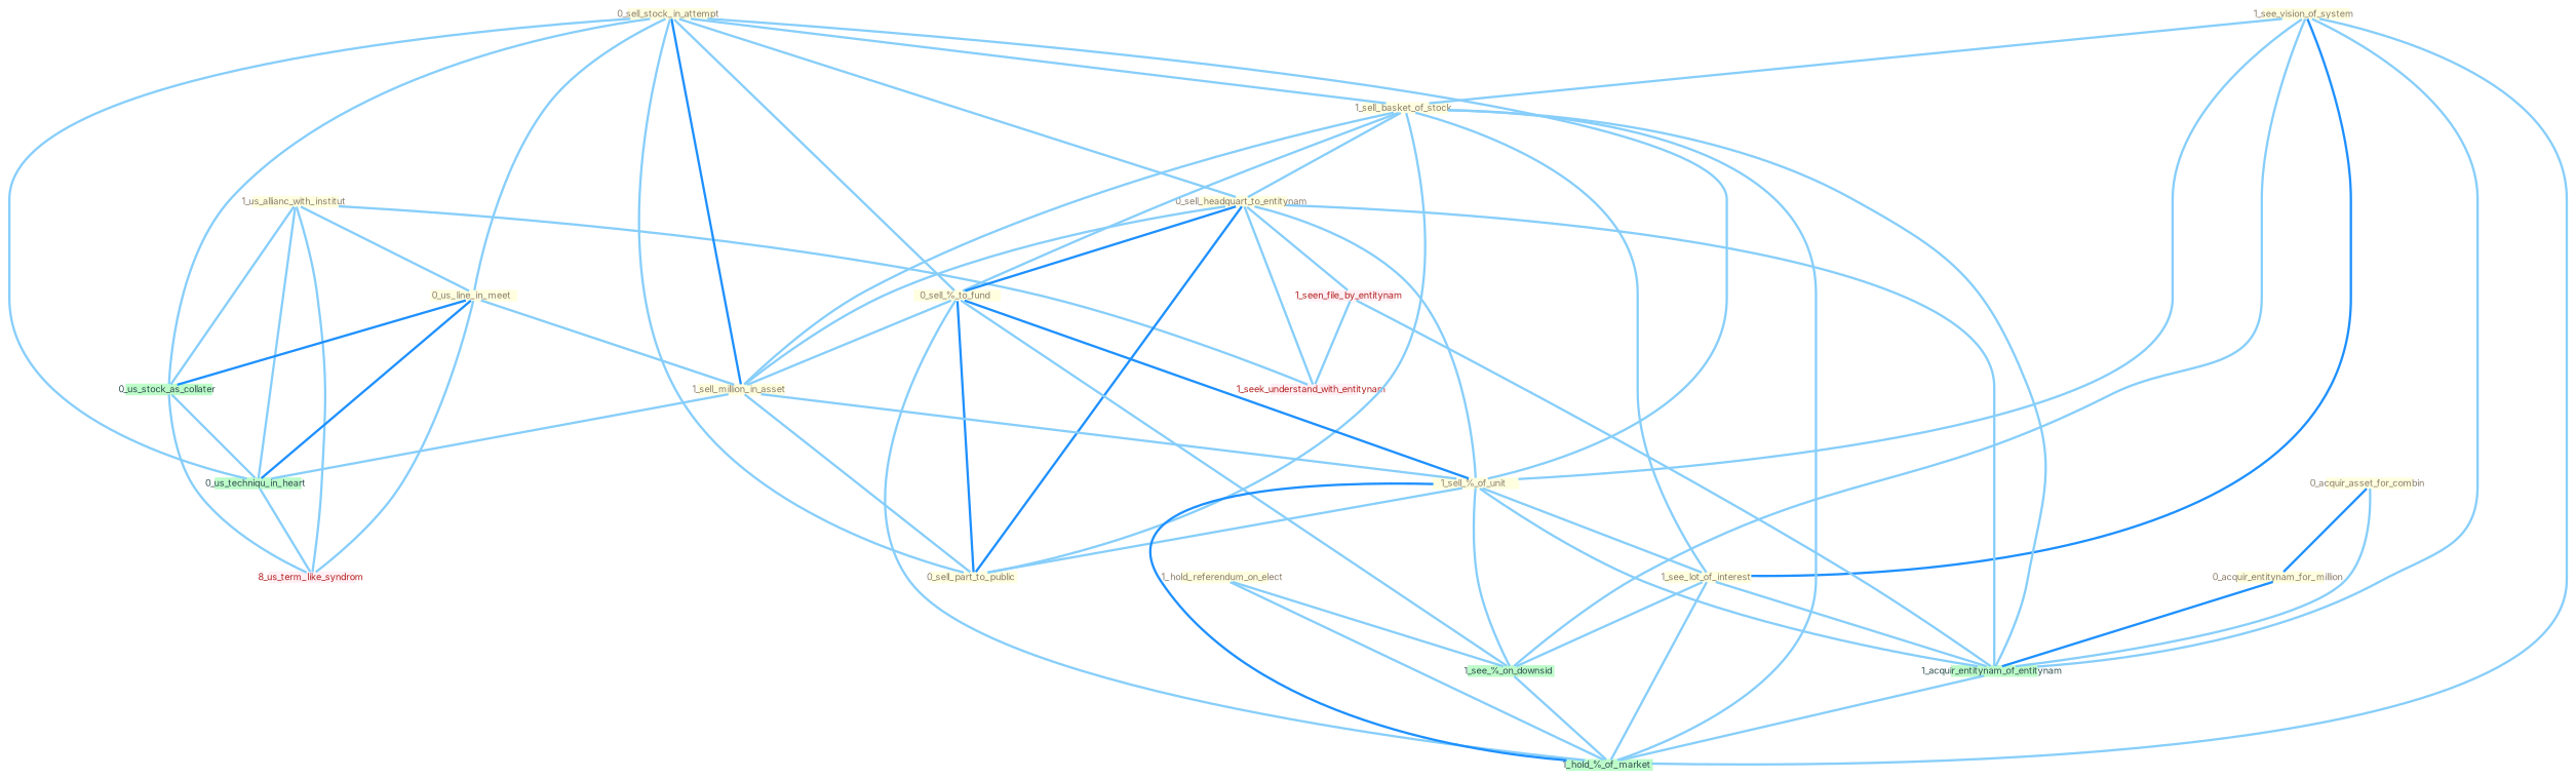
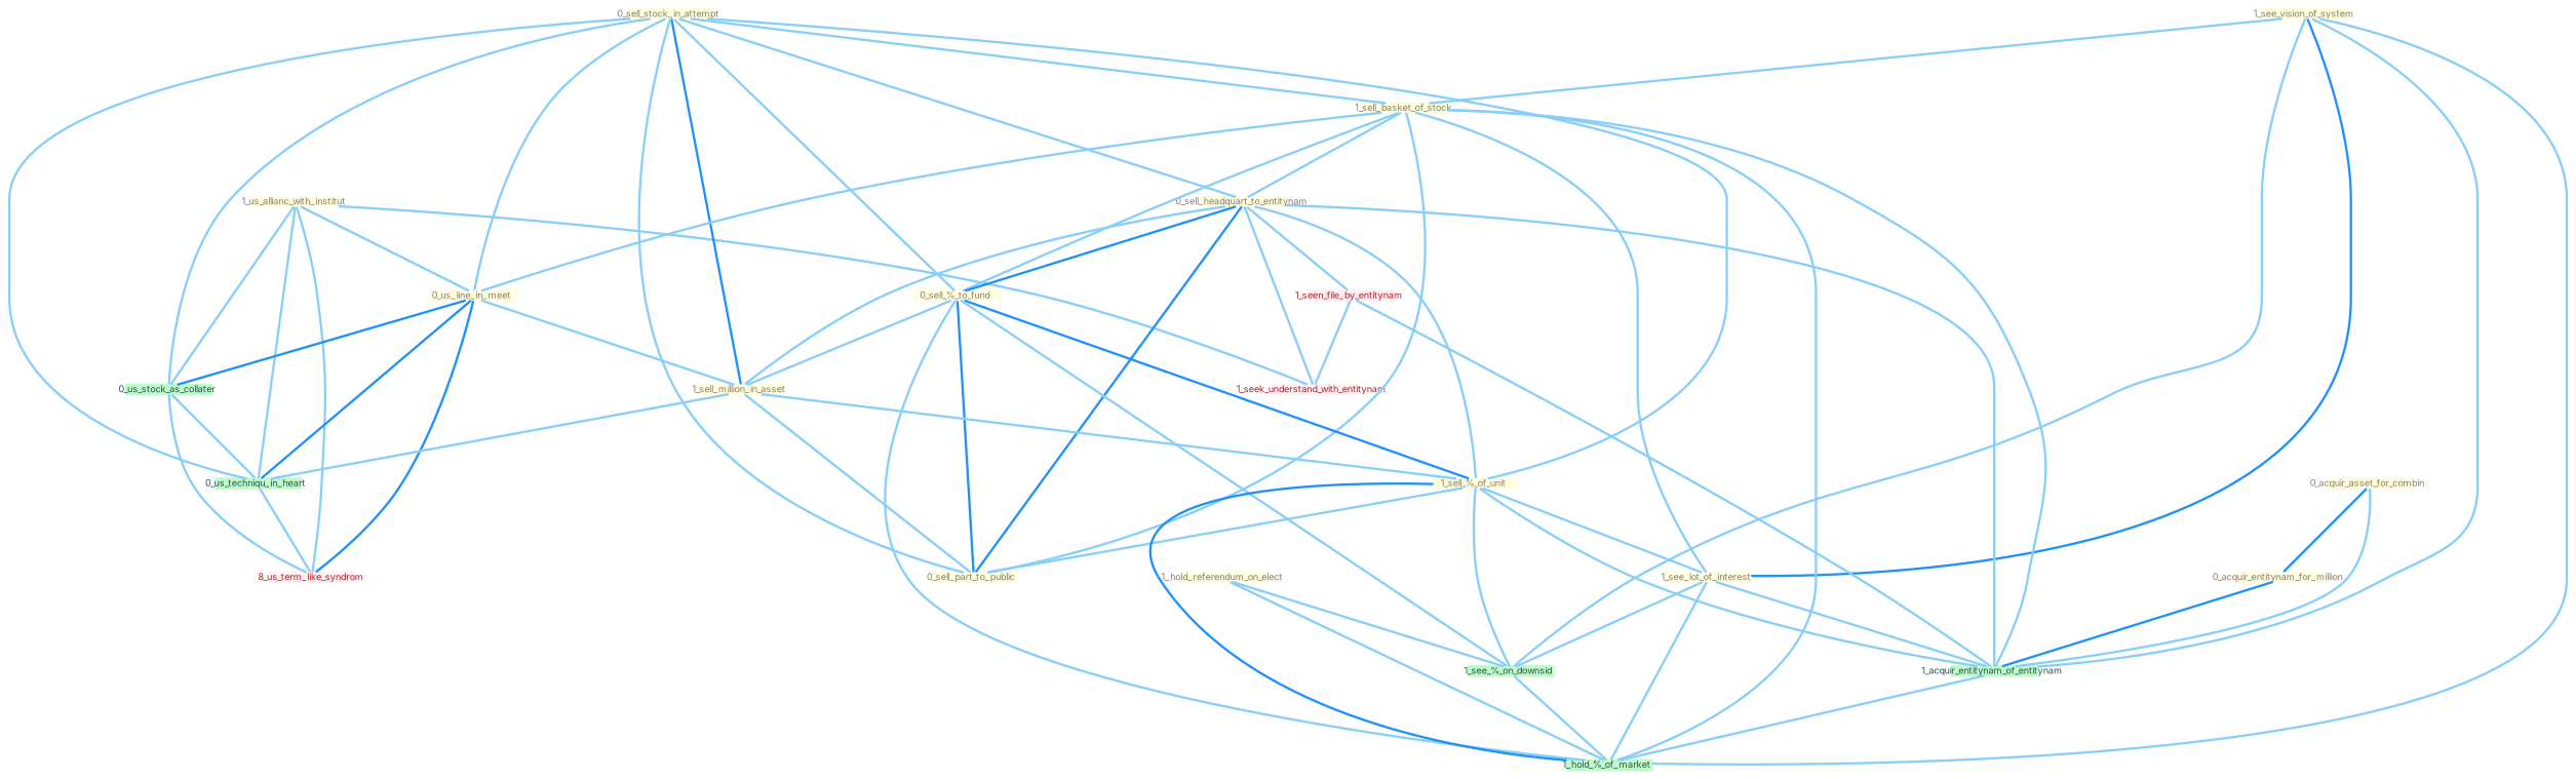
  graph {
    fontname=Inter
    node [color="#ffffe0" fixedsize=true fontcolor="#8b7d6b" fontname=Inter fontsize=4 shape=polygon style=filled]
    edge [color="#87cefa" fontname=Inter w=1]
    "1_us_allianc_with_institut " [height=.06 width=.5]
    "1_hold_referendum_on_elect " [height=.06 width=.5]
    "0_acquir_asset_for_combin " [height=.06 width=.5]
    "1_see_vision_of_system " [height=.06 width=.5]
    "0_sell_stock_in_attempt " [height=.06 width=.5]
    "1_sell_basket_of_stock " [height=.06 width=.5]
    "0_sell_headquart_to_entitynam " [height=.06 width=.5]
    "0_sell_%_to_fund " [height=.06 width=.5]
    "0_us_line_in_meet " [height=.06 width=.5]
    "1_sell_million_in_asset " [height=.06 width=.5]
    "1_sell_%_of_unit " [height=.06 width=.5]
    "0_acquir_entitynam_for_million " [height=.06 width=.5]
    "0_sell_part_to_public " [height=.06 width=.5]
    "1_see_lot_of_interest " [height=.06 width=.5]
    "1_seen_file_by_entitynam " [color="#fff0f5" fontcolor="#b22222" height=.06 width=.5]
    "1_seek_understand_with_entitynam " [color="#fff0f5" fontcolor="#b22222" height=.06 width=.5]
    n17 [color="#fff0f5" fontcolor="#b22222" height=.06 label="8_us_term_like_syndrom" width=.5]
    "0_us_stock_as_collater " [color="#BDFCC9" fontcolor="#2f4f4f" height=.06 width=.5]
    "0_us_techniqu_in_heart " [color="#BDFCC9" fontcolor="#2f4f4f" height=.06 width=.5]
    "1_see_%_on_downsid " [color="#BDFCC9" fontcolor="#2f4f4f" height=.06 width=.5]
    "1_hold_%_of_market " [color="#BDFCC9" fontcolor="#2f4f4f" height=.06 width=.5]
    "1_acquir_entitynam_of_entitynam " [color="#BDFCC9" fontcolor="#2f4f4f" height=.06 width=.5]
    subgraph sub_1 {
      "1_us_allianc_with_institut "
      "1_hold_referendum_on_elect "
      "0_acquir_asset_for_combin "
      "1_see_vision_of_system "
      "0_sell_stock_in_attempt "
      "1_sell_basket_of_stock "
      "0_sell_headquart_to_entitynam "
      "0_sell_%_to_fund "
      "0_us_line_in_meet "
      "1_sell_million_in_asset "
      "1_sell_%_of_unit "
      "0_acquir_entitynam_for_million "
      "0_sell_part_to_public "
      "1_see_lot_of_interest "
    }
    subgraph sub_2 {
      "1_seen_file_by_entitynam "
      "1_seek_understand_with_entitynam "
      n17
    }
    "1_us_allianc_with_institut " -- "0_us_line_in_meet "
    "1_us_allianc_with_institut " -- "1_seek_understand_with_entitynam "
    "1_us_allianc_with_institut " -- n17
    "1_us_allianc_with_institut " -- "0_us_stock_as_collater "
    "1_us_allianc_with_institut " -- "0_us_techniqu_in_heart "
    "1_hold_referendum_on_elect " -- "1_see_%_on_downsid "
    "1_hold_referendum_on_elect " -- "1_hold_%_of_market "
    "0_acquir_asset_for_combin " -- "0_acquir_entitynam_for_million " [color="#1e90ff" w=2]
    "0_acquir_asset_for_combin " -- "1_acquir_entitynam_of_entitynam "
    "1_see_vision_of_system " -- "1_sell_basket_of_stock "
-   "1_see_vision_of_system " -- "1_sell_%_of_unit "
    "1_see_vision_of_system " -- "1_see_lot_of_interest " [color="#1e90ff" w=2]
    "1_see_vision_of_system " -- "1_see_%_on_downsid "
    "1_see_vision_of_system " -- "1_hold_%_of_market "
    "1_see_vision_of_system " -- "1_acquir_entitynam_of_entitynam "
    "0_sell_stock_in_attempt " -- "1_sell_basket_of_stock "
    "0_sell_stock_in_attempt " -- "0_sell_headquart_to_entitynam "
    "0_sell_stock_in_attempt " -- "0_sell_%_to_fund "
    "0_sell_stock_in_attempt " -- "0_us_line_in_meet "
    "0_sell_stock_in_attempt " -- "1_sell_million_in_asset " [color="#1e90ff" w=2]
    "0_sell_stock_in_attempt " -- "1_sell_%_of_unit "
    "0_sell_stock_in_attempt " -- "0_sell_part_to_public "
    "0_sell_stock_in_attempt " -- "0_us_stock_as_collater "
    "0_sell_stock_in_attempt " -- "0_us_techniqu_in_heart "
    "1_sell_basket_of_stock " -- "0_sell_headquart_to_entitynam "
    "1_sell_basket_of_stock " -- "0_sell_%_to_fund "
-   "1_sell_basket_of_stock " -- "1_sell_million_in_asset "
+   "1_sell_basket_of_stock " -- "0_us_line_in_meet "
    "1_sell_basket_of_stock " -- "0_sell_part_to_public "
    "1_sell_basket_of_stock " -- "1_see_lot_of_interest "
    "1_sell_basket_of_stock " -- "1_hold_%_of_market "
    "1_sell_basket_of_stock " -- "1_acquir_entitynam_of_entitynam "
    "0_sell_headquart_to_entitynam " -- "0_sell_%_to_fund " [color="#1e90ff" w=2]
    "0_sell_headquart_to_entitynam " -- "1_sell_million_in_asset "
    "0_sell_headquart_to_entitynam " -- "1_sell_%_of_unit "
    "0_sell_headquart_to_entitynam " -- "0_sell_part_to_public " [color="#1e90ff" w=2]
    "0_sell_headquart_to_entitynam " -- "1_seen_file_by_entitynam "
    "0_sell_headquart_to_entitynam " -- "1_seek_understand_with_entitynam "
    "0_sell_headquart_to_entitynam " -- "1_acquir_entitynam_of_entitynam "
    "0_sell_%_to_fund " -- "1_sell_million_in_asset "
    "0_sell_%_to_fund " -- "1_sell_%_of_unit " [color="#1e90ff" w=2]
    "0_sell_%_to_fund " -- "0_sell_part_to_public " [color="#1e90ff" w=2]
    "0_sell_%_to_fund " -- "1_see_%_on_downsid "
    "0_sell_%_to_fund " -- "1_hold_%_of_market "
    "0_us_line_in_meet " -- "1_sell_million_in_asset "
-   "0_us_line_in_meet " -- n17
+   "0_us_line_in_meet " -- n17 [color="#1e90ff"]
    "0_us_line_in_meet " -- "0_us_stock_as_collater " [color="#1e90ff"]
    "0_us_line_in_meet " -- "0_us_techniqu_in_heart " [color="#1e90ff" w=2]
    "1_sell_million_in_asset " -- "1_sell_%_of_unit "
    "1_sell_million_in_asset " -- "0_sell_part_to_public "
    "1_sell_million_in_asset " -- "0_us_techniqu_in_heart "
    "1_sell_%_of_unit " -- "0_sell_part_to_public "
    "1_sell_%_of_unit " -- "1_see_lot_of_interest "
    "1_sell_%_of_unit " -- "1_see_%_on_downsid "
    "1_sell_%_of_unit " -- "1_hold_%_of_market " [color="#1e90ff" w=2]
    "1_sell_%_of_unit " -- "1_acquir_entitynam_of_entitynam "
    "0_acquir_entitynam_for_million " -- "1_acquir_entitynam_of_entitynam " [color="#1e90ff" w=2]
    "1_see_lot_of_interest " -- "1_see_%_on_downsid "
    "1_see_lot_of_interest " -- "1_hold_%_of_market "
    "1_see_lot_of_interest " -- "1_acquir_entitynam_of_entitynam "
    "1_seen_file_by_entitynam " -- "1_seek_understand_with_entitynam "
    "1_seen_file_by_entitynam " -- "1_acquir_entitynam_of_entitynam "
    "0_us_stock_as_collater " -- n17
    "0_us_stock_as_collater " -- "0_us_techniqu_in_heart "
    "0_us_techniqu_in_heart " -- n17
    "1_see_%_on_downsid " -- "1_hold_%_of_market "
    "1_acquir_entitynam_of_entitynam " -- "1_hold_%_of_market "
  }
